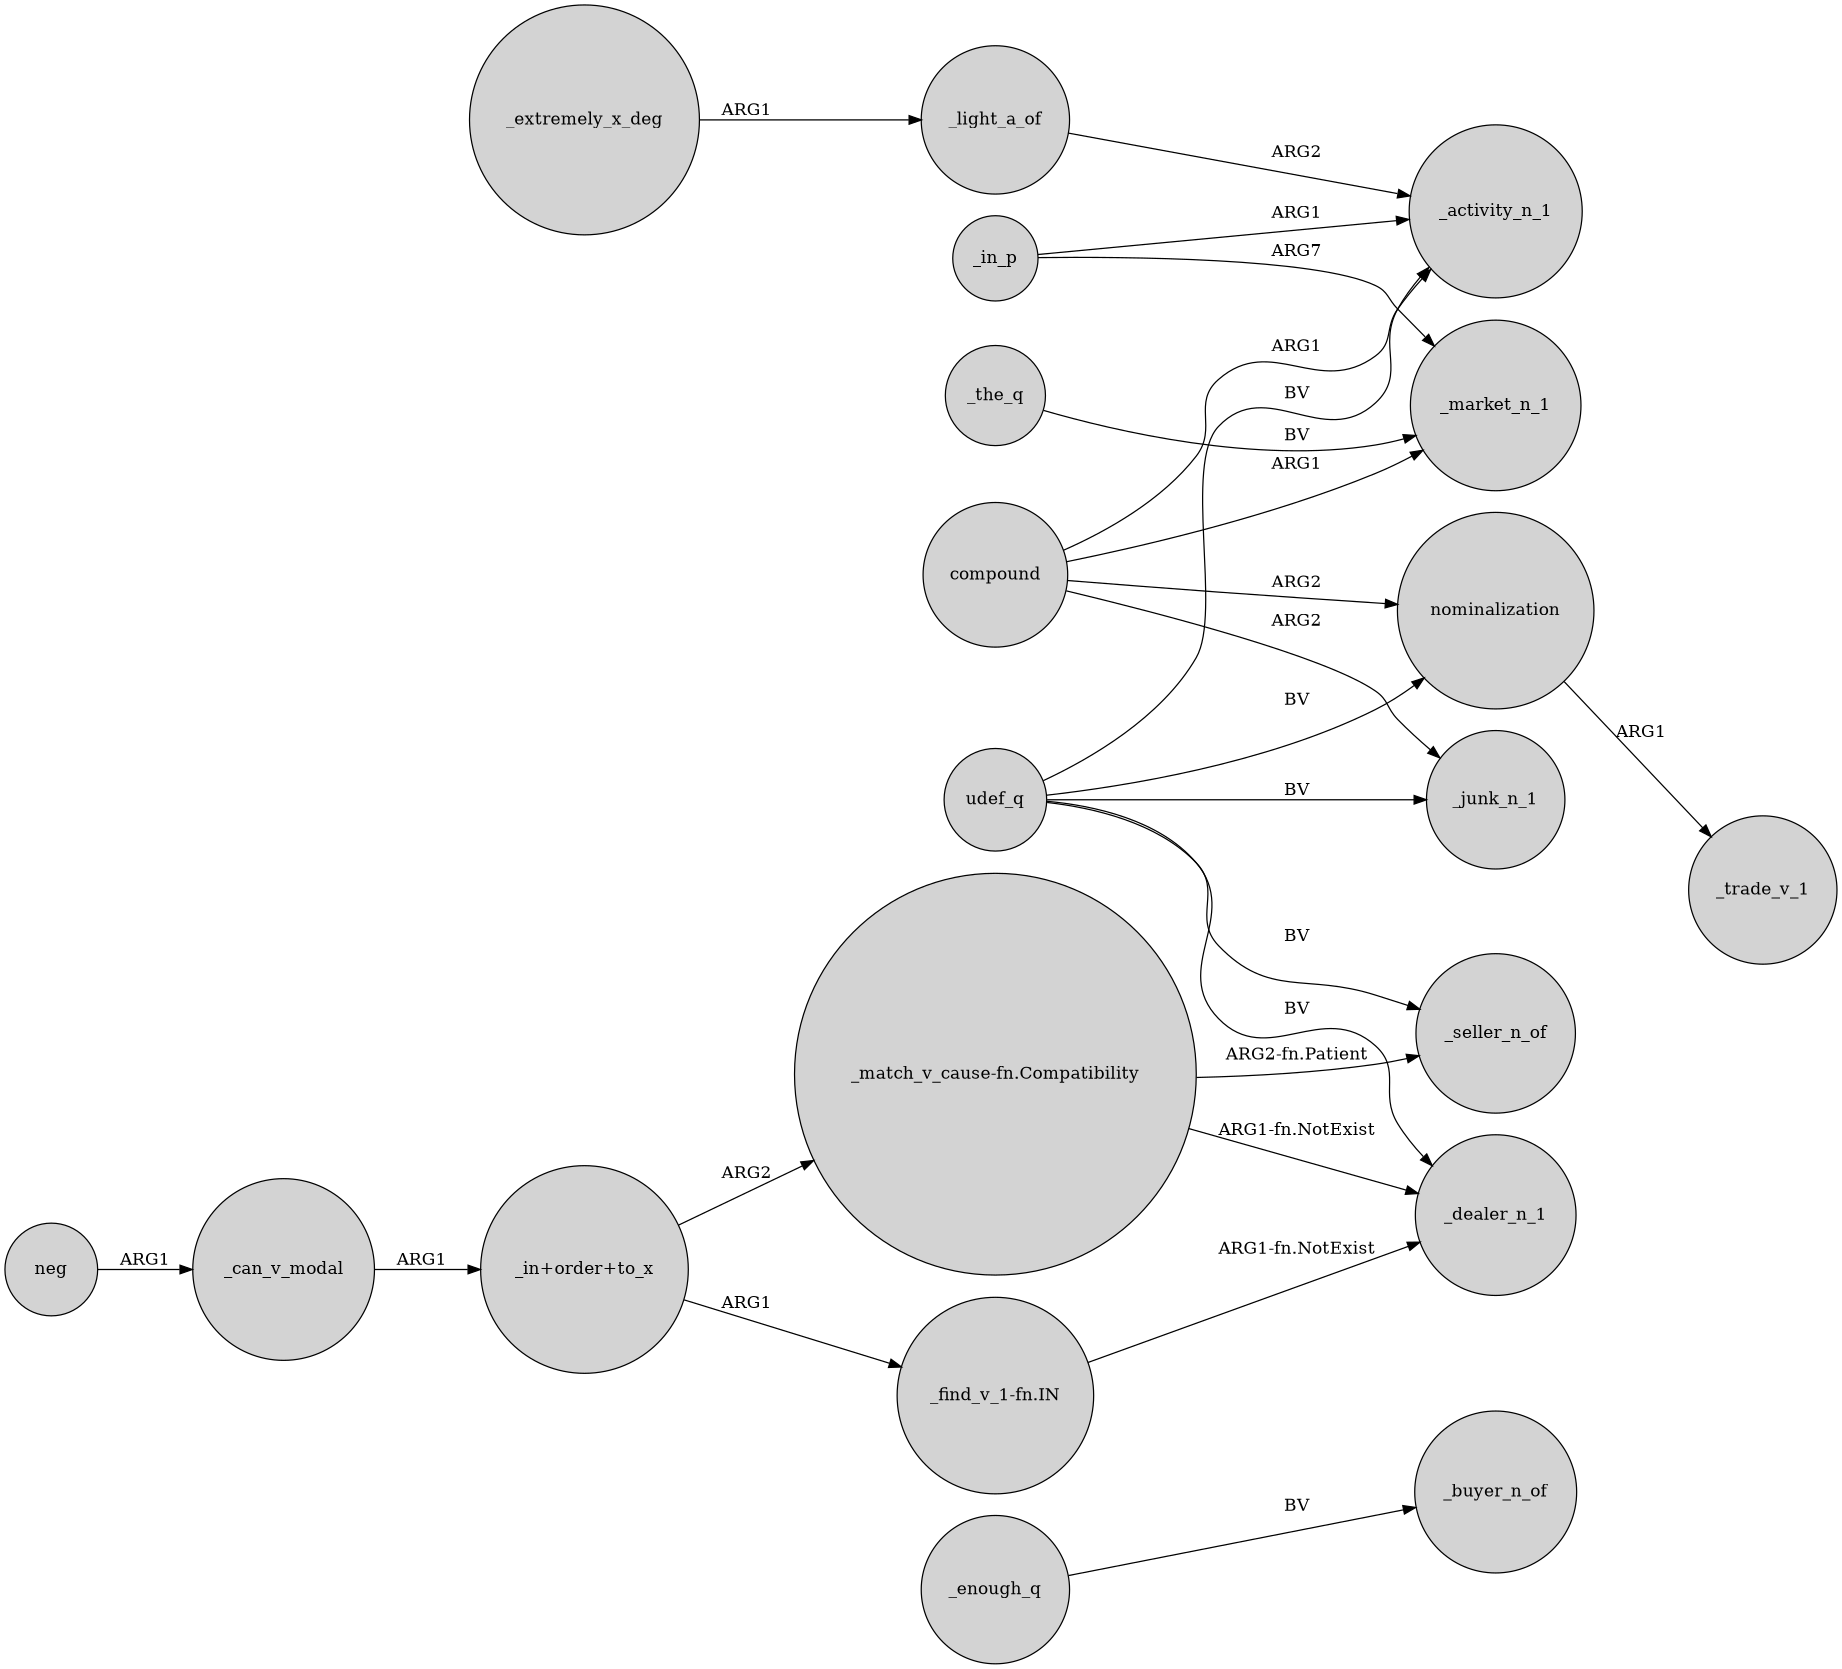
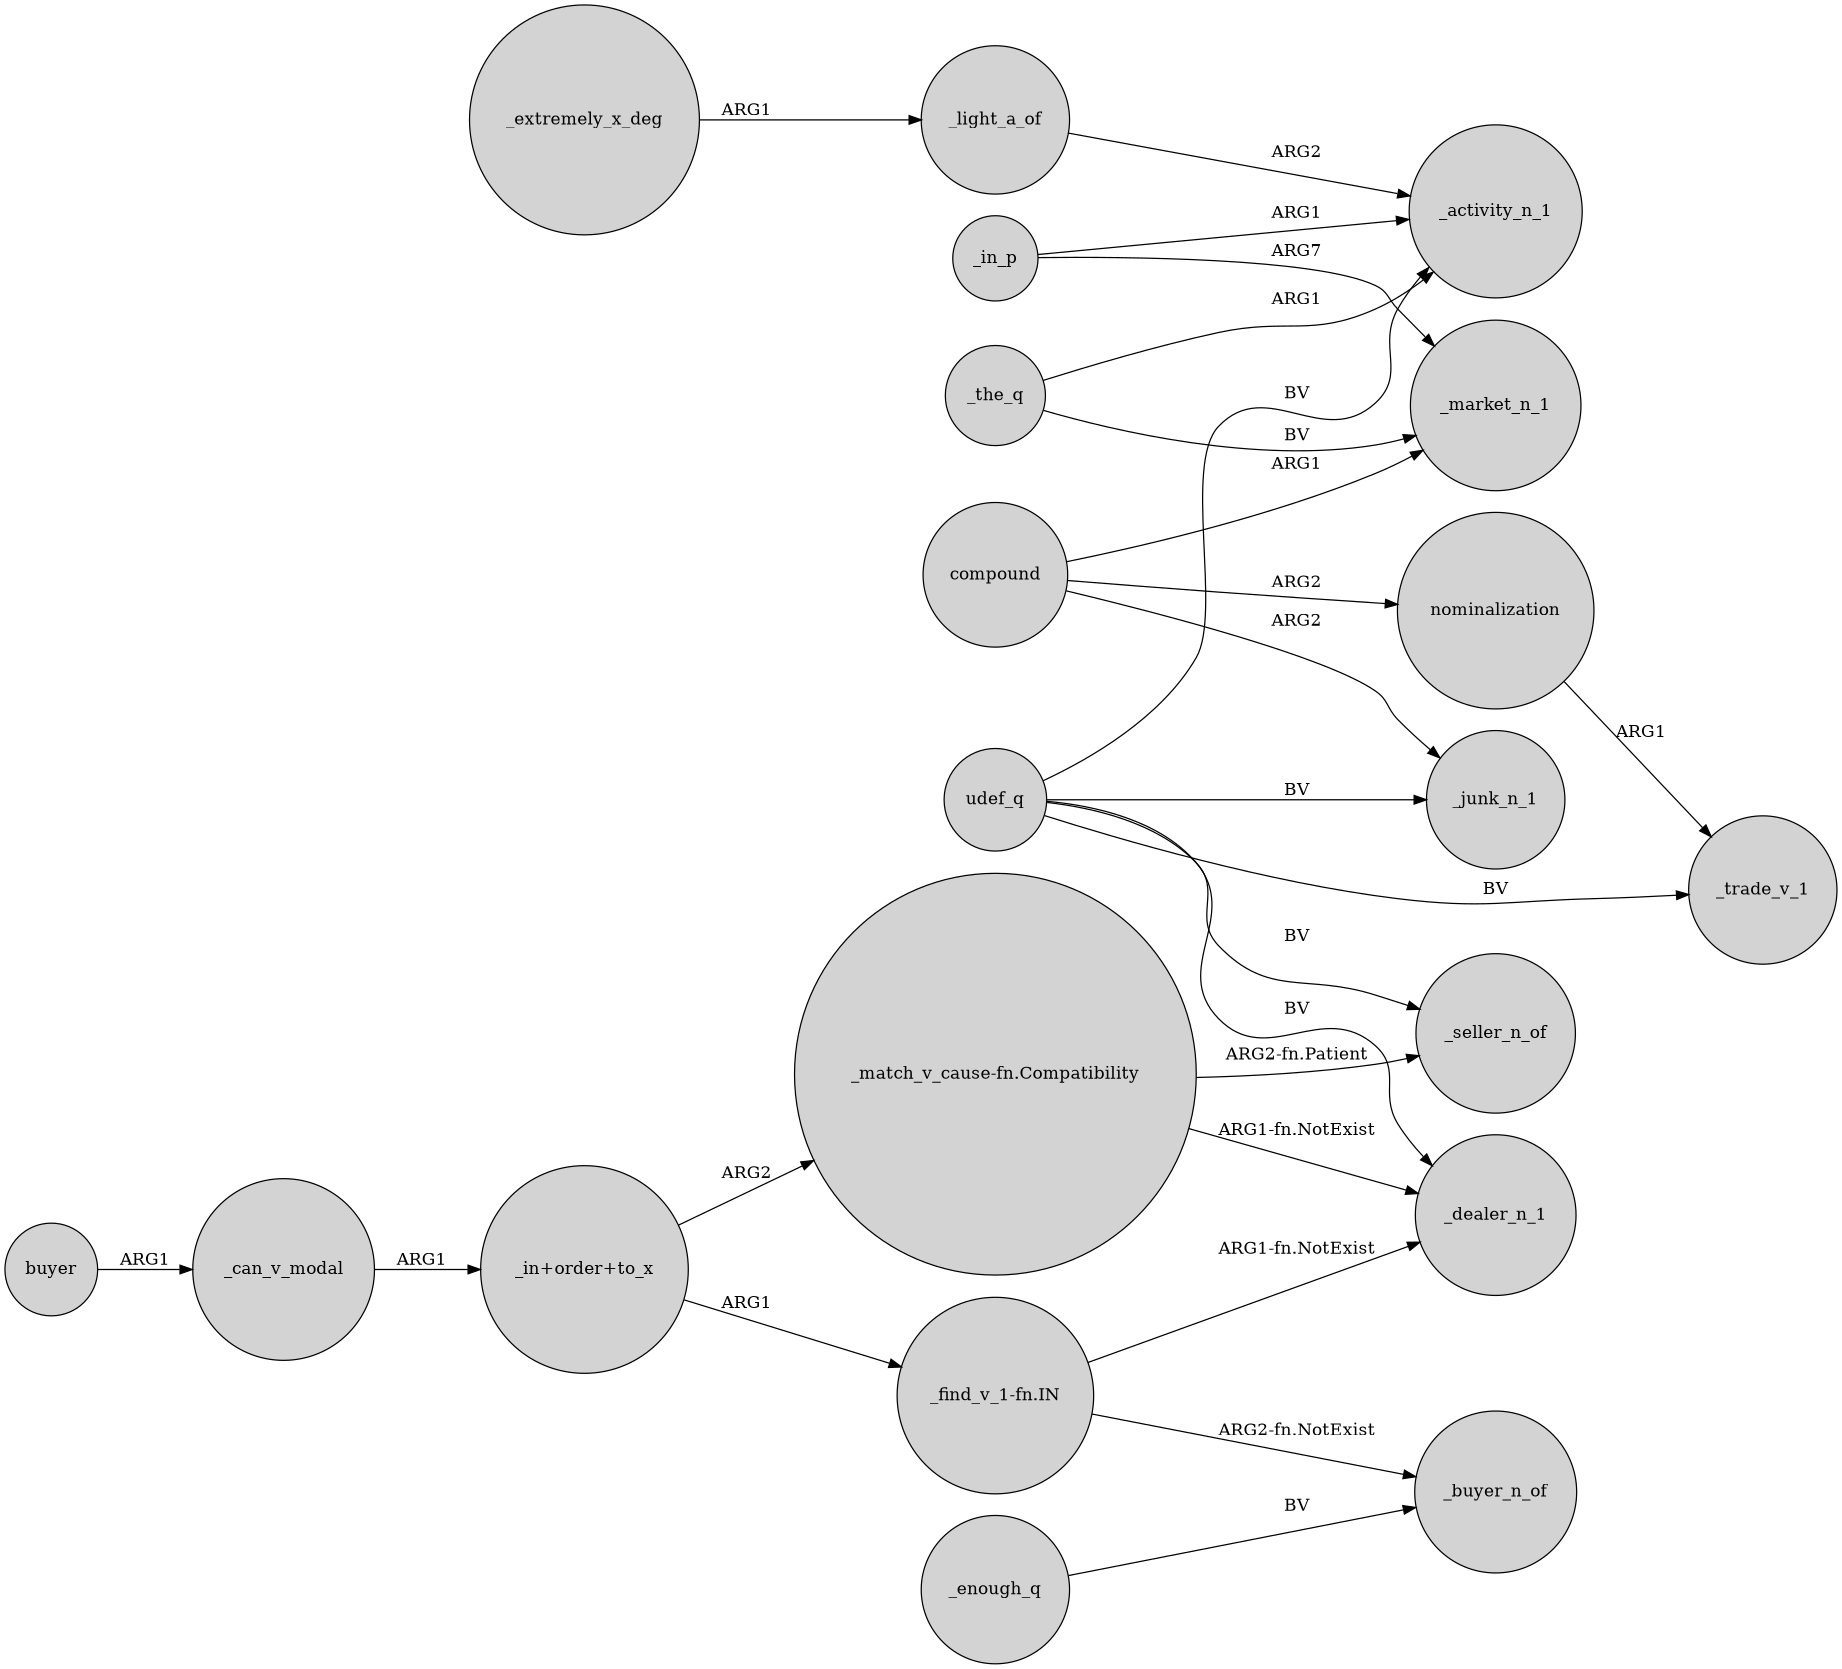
  digraph {
    rankdir=LR
    node [shape=circle style=filled]
    _in_p
    _activity_n_1
    _market_n_1
    "_match_v_cause-fn.Compatibility"
    _dealer_n_1
    _seller_n_of
    udef_q
    nominalization
    _junk_n_1
    _trade_v_1
    "_find_v_1-fn.IN"
    _buyer_n_of
    _light_a_of
-   neg
+   neg [label=buyer]
    _can_v_modal
    _enough_q
    compound
    "_in+order+to_x"
    _extremely_x_deg
    _the_q
    _in_p -> _activity_n_1 [label=ARG1]
    _in_p -> _market_n_1 [label=ARG7]
    "_match_v_cause-fn.Compatibility" -> _dealer_n_1 [label="ARG1-fn.NotExist"]
    "_match_v_cause-fn.Compatibility" -> _seller_n_of [label="ARG2-fn.Patient"]
    udef_q -> _activity_n_1 [label=BV]
    udef_q -> _dealer_n_1 [label=BV]
    udef_q -> _seller_n_of [label=BV]
-   udef_q -> nominalization [label=BV]
+   udef_q -> _trade_v_1 [label=BV]
    udef_q -> _junk_n_1 [label=BV]
    nominalization -> _trade_v_1 [label=ARG1]
    "_find_v_1-fn.IN" -> _dealer_n_1 [label="ARG1-fn.NotExist"]
+   "_find_v_1-fn.IN" -> _buyer_n_of [label="ARG2-fn.NotExist"]
    _light_a_of -> _activity_n_1 [label=ARG2]
    neg -> _can_v_modal [label=ARG1]
    _can_v_modal -> "_in+order+to_x" [label=ARG1]
    _enough_q -> _buyer_n_of [label=BV]
-   compound -> _activity_n_1 [label=ARG1]
+   _the_q -> _activity_n_1 [label=ARG1]
    compound -> _market_n_1 [label=ARG1]
    compound -> nominalization [label=ARG2]
    compound -> _junk_n_1 [label=ARG2]
    "_in+order+to_x" -> "_match_v_cause-fn.Compatibility" [label=ARG2]
    "_in+order+to_x" -> "_find_v_1-fn.IN" [label=ARG1]
    _extremely_x_deg -> _light_a_of [label=ARG1]
    _the_q -> _market_n_1 [label=BV]
  }
